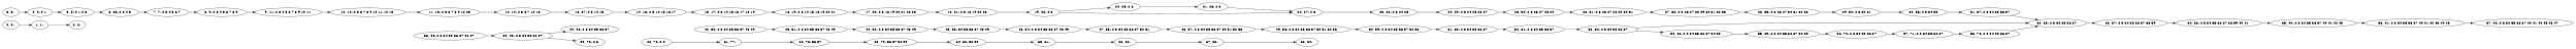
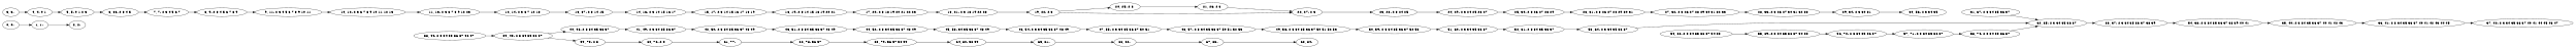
  digraph {
    rankdir=LR
    n1 [label="0, 0: "]
    n2 [label="1, 1: "]
    n3 [label="2, 2: "]
    n4 [label="3, 3: "]
    n5 [label="4, 4: 0 1 "]
    n6 [label="5, 5: 0 1 2 3 "]
    n7 [label="6, 86: 2 3 4 5 "]
    n8 [label="7, 7: 2 3 4 5 6 7 "]
    n9 [label="8, 9: 2 3 4 5 6 7 8 9 "]
    n10 [label="9, 11: 2 3 4 5 6 7 8 9 10 11 "]
    n11 [label="10, 12: 2 3 6 7 8 9 10 11 12 13 "]
    n12 [label="11, 13: 2 3 6 7 8 9 12 23"]
    n13 [label="12, 14: 2 3 6 7 12 13 "]
    n14 [label="13, 87: 2 3 14 15 "]
    n15 [label="14, 16: 2 3 14 15 16 17 "]
    n16 [label="15, 17: 2 3 14 15 16 17 18 19 "]
    n17 [label="16, 19: 2 3 14 15 18 19 20 21 "]
    n18 [label="17, 20: 2 3 18 19 20 21 22 23 "]
    n19 [label="18, 21: 2 3 18 19 22 23 "]
    n20 [label="19, 22: 2 3 "]
    n21 [label="20, 25: 2 3 "]
    n22 [label="22, 27: 2 3 "]
    n23 [label="21, 26: 2 3 "]
    n24 [label="23, 28: 2 3 24 25 "]
    n25 [label="24, 29: 2 3 24 25 26 27 "]
    n26 [label="25, 30: 2 3 26 27 28 29 "]
    n27 [label="26, 31: 2 3 26 27 28 29 30 31 "]
    n28 [label="27, 32: 2 3 26 27 28 29 30 31 32 33 "]
    n29 [label="28, 33: 2 3 26 27 30 31 32 33 "]
    n30 [label="29, 34: 2 3 30 31 "]
    n31 [label="30, 56: 2 3 34 35 "]
    n32 [label="31, 67: 2 3 34 35 36 37 "]
    n33 [label="32, 35: 2 3 34 35 36 37 "]
    n34 [label="33, 37: 2 3 34 35 36 37 38 39 "]
-   n35 [label="34, 38: 2 3 34 35 36 37 38 39 40 41 "]
+   n35 [label="54, 38: 2 3 34 35 36 37 38 39 40 41"]
    n36 [label="35, 40: 2 3 34 35 36 37 40 41 42 43 "]
    n37 [label="36, 41: 2 3 34 35 36 37 40 41 42 43 44 45 "]
    n38 [label="37, 42: 2 3 34 35 36 37 40 41 44 45 46 47 "]
    n39 [label="38, 44: 2 3 34 35 36 37 46 47 "]
    n40 [label="39, 45: 2 3 34 35 36 37 "]
    n41 [label="40, 48: 2 3 34 35 36 37 "]
    n42 [label="59, 75: 2 3 "]
+   n43 [label="41, 49: 2 3 34 35 36 37 "]
    n44 [label="60, 76: 2 3 "]
    n45 [label="42, 50: 2 3 34 35 36 37 48 49 "]
    n46 [label="43, 51: 2 3 34 35 36 37 48 49 "]
    n47 [label="44, 52: 2 3 34 35 36 37 48 49 "]
    n48 [label="45, 53: 34 35 36 37 48 49 "]
    n49 [label="46, 54: 2 3 34 35 36 37 48 49 "]
    n50 [label="47, 55: 2 3 34 35 36 37 50 51 "]
    n51 [label="48, 57: 2 3 34 35 36 37 50 51 52 53 "]
    n52 [label="49, 58: 2 3 34 35 36 37 50 51 52 53 "]
    n53 [label="50, 59: 2 3 34 35 36 37 52 53 "]
    n54 [label="51, 60: 2 3 34 35 36 37 "]
    n55 [label="52, 61: 2 3 34 35 36 37 "]
    n56 [label="53, 64: 2 3 34 35 36 37 "]
    n57 [label="54, 68: 2 3 34 35 36 37 54 55 "]
    n58 [label="55, 69: 2 3 34 35 36 37 54 55 "]
    n59 [label="56, 70: 2 3 34 35 36 37 "]
    n60 [label="57, 71: 2 3 34 35 36 37 "]
    n61 [label="58, 74: 2 3 34 35 36 37 "]
    n62 [label="61, 77: "]
    n63 [label="62, 78: 56 57 "]
    n64 [label="63, 79: 56 57 58 59 "]
    n65 [label="64, 80: 58 59 "]
    n66 [label="65, 81: "]
    n67 [label="66, 82: "]
    n68 [label="67, 83: "]
    n69 [label="68, 84: "]
    n1 -> n2
    n2 -> n3
    n4 -> n5
    n5 -> n6
    n6 -> n7
    n7 -> n8
    n8 -> n9
    n9 -> n10
    n10 -> n11
    n11 -> n12
    n12 -> n13
    n13 -> n14
    n14 -> n15
    n15 -> n16
    n16 -> n17
    n17 -> n18
    n18 -> n19
    n19 -> n20
    n20 -> n21
    n20 -> n22
    n21 -> n23
    n22 -> n24
    n23 -> n22
    n24 -> n25
    n25 -> n26
    n26 -> n27
    n27 -> n28
    n28 -> n29
    n29 -> n30
    n30 -> n31
-   n31 -> n32
    n32 -> n33
    n33 -> n34
    n34 -> n35
    n35 -> n36
    n36 -> n37
    n37 -> n38
    n39 -> n40
    n40 -> n41
    n40 -> n42
+   n41 -> n43
+   n42 -> n44
+   n43 -> n45
    n44 -> n62
    n45 -> n46
    n46 -> n47
    n47 -> n48
    n48 -> n49
    n49 -> n50
    n50 -> n51
    n51 -> n52
    n52 -> n53
    n53 -> n54
    n54 -> n55
    n55 -> n56
    n56 -> n33
-   n56 -> n57
    n57 -> n58
    n58 -> n59
    n59 -> n60
    n60 -> n61
    n61 -> n33
    n62 -> n63
    n63 -> n64
    n64 -> n65
    n65 -> n66
    n66 -> n67
    n67 -> n68
    n68 -> n69
  }
